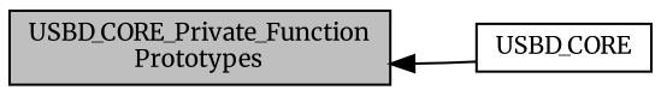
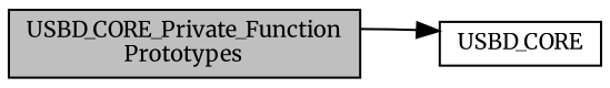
  digraph {
    rankdir=LR
    fontname=Merriweather
    node [color=black fontname=Merriweather fontsize=10 shape=record style=filled]
    n1 [fillcolor=grey75 fontcolor=black height=0.2 label="USBD_CORE_Private_Function\lPrototypes" width=0.4]
    n2 [fillcolor=white height=0.2 label=USBD_CORE width=0.4]
-   n1 -> n2 [dir=back fontname=Merriweather fontsize=10 labelfontname=Helvetica labelfontsize=10 shape=plaintext style=solid]
+   n2 -> n1 [dir=back fontname=Merriweather fontsize=10 labelfontname=Helvetica labelfontsize=10 shape=plaintext style=solid]
  }
